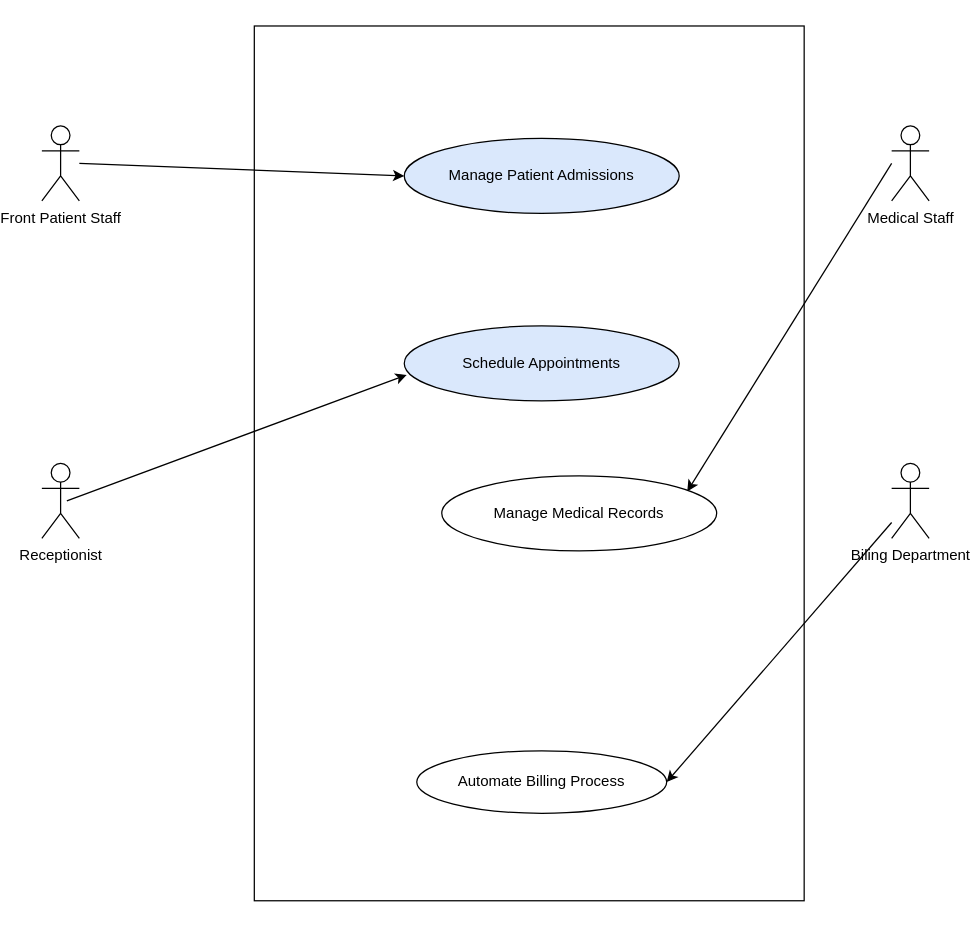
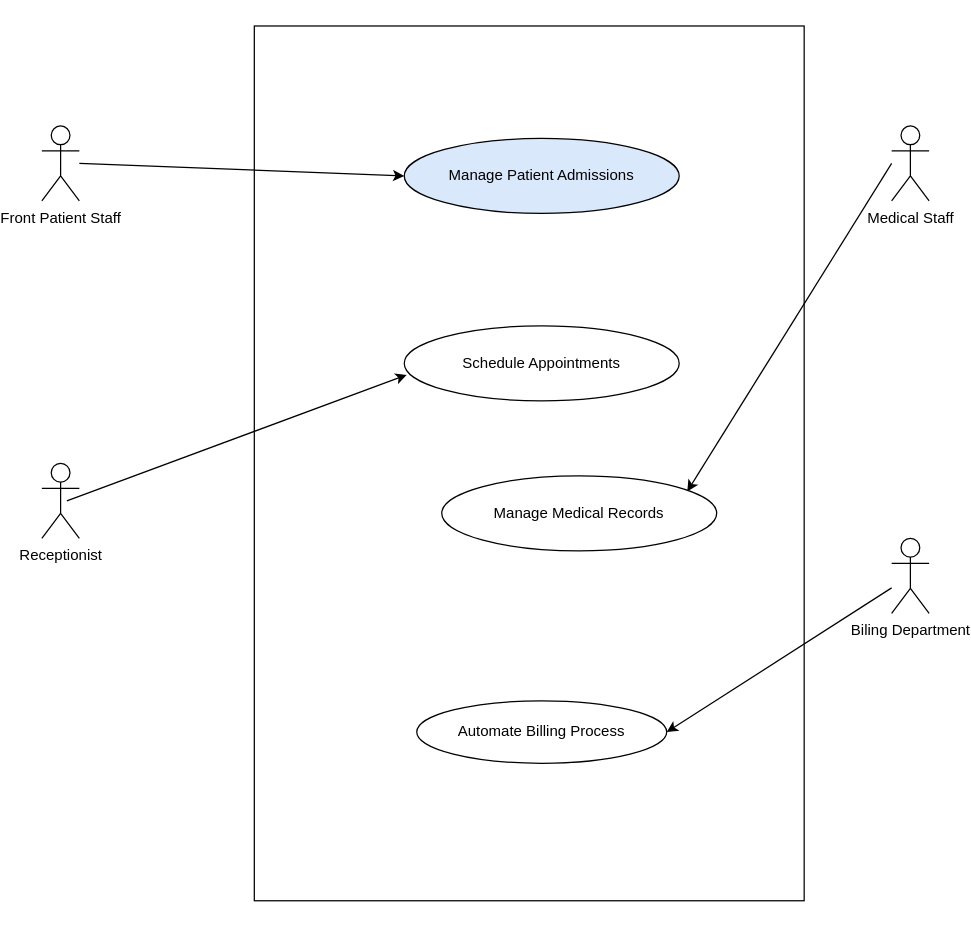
  <mxCell id="0" />
  <mxCell id="1" parent="0" />
  <mxCell id="2" value="" style="rounded=0;whiteSpace=wrap;html=1;" vertex="1" parent="1"><mxGeometry x="190" y="20" width="440" height="700" as="geometry" /></mxCell>
  <mxCell id="3" style="edgeStyle=none;html=1;entryX=0;entryY=0.5;entryDx=0;entryDy=0;" edge="1" parent="1" target="11"><mxGeometry relative="1" as="geometry"><mxPoint x="50" y="130" as="sourcePoint" /></mxGeometry></mxCell>
  <mxCell id="4" value="Front Patient Staff" style="shape=umlActor;verticalLabelPosition=bottom;verticalAlign=top;html=1;outlineConnect=0;" vertex="1" parent="1"><mxGeometry x="20" y="100" width="30" height="60" as="geometry" /></mxCell>
  <mxCell id="5" style="edgeStyle=none;html=1;entryX=0.009;entryY=0.653;entryDx=0;entryDy=0;entryPerimeter=0;" edge="1" parent="1" target="12"><mxGeometry relative="1" as="geometry"><mxPoint x="40" y="400" as="sourcePoint" /></mxGeometry></mxCell>
  <mxCell id="6" value="Receptionist" style="shape=umlActor;verticalLabelPosition=bottom;verticalAlign=top;html=1;outlineConnect=0;" vertex="1" parent="1"><mxGeometry x="20" y="370" width="30" height="60" as="geometry" /></mxCell>
  <mxCell id="7" style="edgeStyle=none;html=1;entryX=0.893;entryY=0.207;entryDx=0;entryDy=0;entryPerimeter=0;" edge="1" parent="1" target="13"><mxGeometry relative="1" as="geometry"><mxPoint x="700" y="130" as="sourcePoint" /></mxGeometry></mxCell>
  <mxCell id="8" value="Medical Staff" style="shape=umlActor;verticalLabelPosition=bottom;verticalAlign=top;html=1;outlineConnect=0;" vertex="1" parent="1"><mxGeometry x="700" y="100" width="30" height="60" as="geometry" /></mxCell>
  <mxCell id="9" style="edgeStyle=none;html=1;entryX=1;entryY=0.5;entryDx=0;entryDy=0;" edge="1" parent="1" source="10" target="14"><mxGeometry relative="1" as="geometry" /></mxCell>
- <mxCell id="10" value="Biling Department" style="shape=umlActor;verticalLabelPosition=bottom;verticalAlign=top;html=1;outlineConnect=0;" vertex="1" parent="1"><mxGeometry x="700" y="370" width="30" height="60" as="geometry" /></mxCell>
+ <mxCell id="10" value="Biling Department" style="shape=umlActor;verticalLabelPosition=bottom;verticalAlign=top;html=1;outlineConnect=0;" vertex="1" parent="1"><mxGeometry x="700" y="430" width="30" height="60" as="geometry" /></mxCell>
  <mxCell id="11" value="Manage Patient Admissions" style="ellipse;whiteSpace=wrap;html=1;fillColor=#dae8fc;" vertex="1" parent="1"><mxGeometry x="310" y="110" width="220" height="60" as="geometry" /></mxCell>
- <mxCell id="12" value="Schedule Appointments" style="ellipse;whiteSpace=wrap;html=1;fillColor=#dae8fc;" vertex="1" parent="1"><mxGeometry x="310" y="260" width="220" height="60" as="geometry" /></mxCell>
+ <mxCell id="12" value="Schedule Appointments" style="ellipse;whiteSpace=wrap;html=1;" vertex="1" parent="1"><mxGeometry x="310" y="260" width="220" height="60" as="geometry" /></mxCell>
  <mxCell id="13" value="Manage Medical Records" style="ellipse;whiteSpace=wrap;html=1;" vertex="1" parent="1"><mxGeometry x="340" y="380" width="220" height="60" as="geometry" /></mxCell>
- <mxCell id="14" value="Automate Billing Process" style="ellipse;whiteSpace=wrap;html=1;" vertex="1" parent="1"><mxGeometry x="320" y="600" width="200" height="50" as="geometry" /></mxCell>
+ <mxCell id="14" value="Automate Billing Process" style="ellipse;whiteSpace=wrap;html=1;" vertex="1" parent="1"><mxGeometry x="320" y="560" width="200" height="50" as="geometry" /></mxCell>
